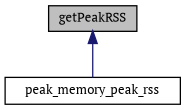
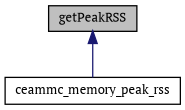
  digraph {
    rankdir=TB
    fontname="PT Serif"
    node [color=black fontname="PT Serif" fontsize=10 shape=record style=filled]
    n1 [fillcolor=grey75 fontcolor=black height=0.2 label=getPeakRSS width=0.4]
-   n2 [fillcolor=white height=0.2 label=peak_memory_peak_rss width=0.4]
+   n2 [fillcolor=white height=0.2 label=ceammc_memory_peak_rss width=0.4]
    n1 -> n2 [color=midnightblue dir=back fontname="PT Serif" fontsize=10 labelfontname=Helvetica labelfontsize=10 style=solid]
  }
